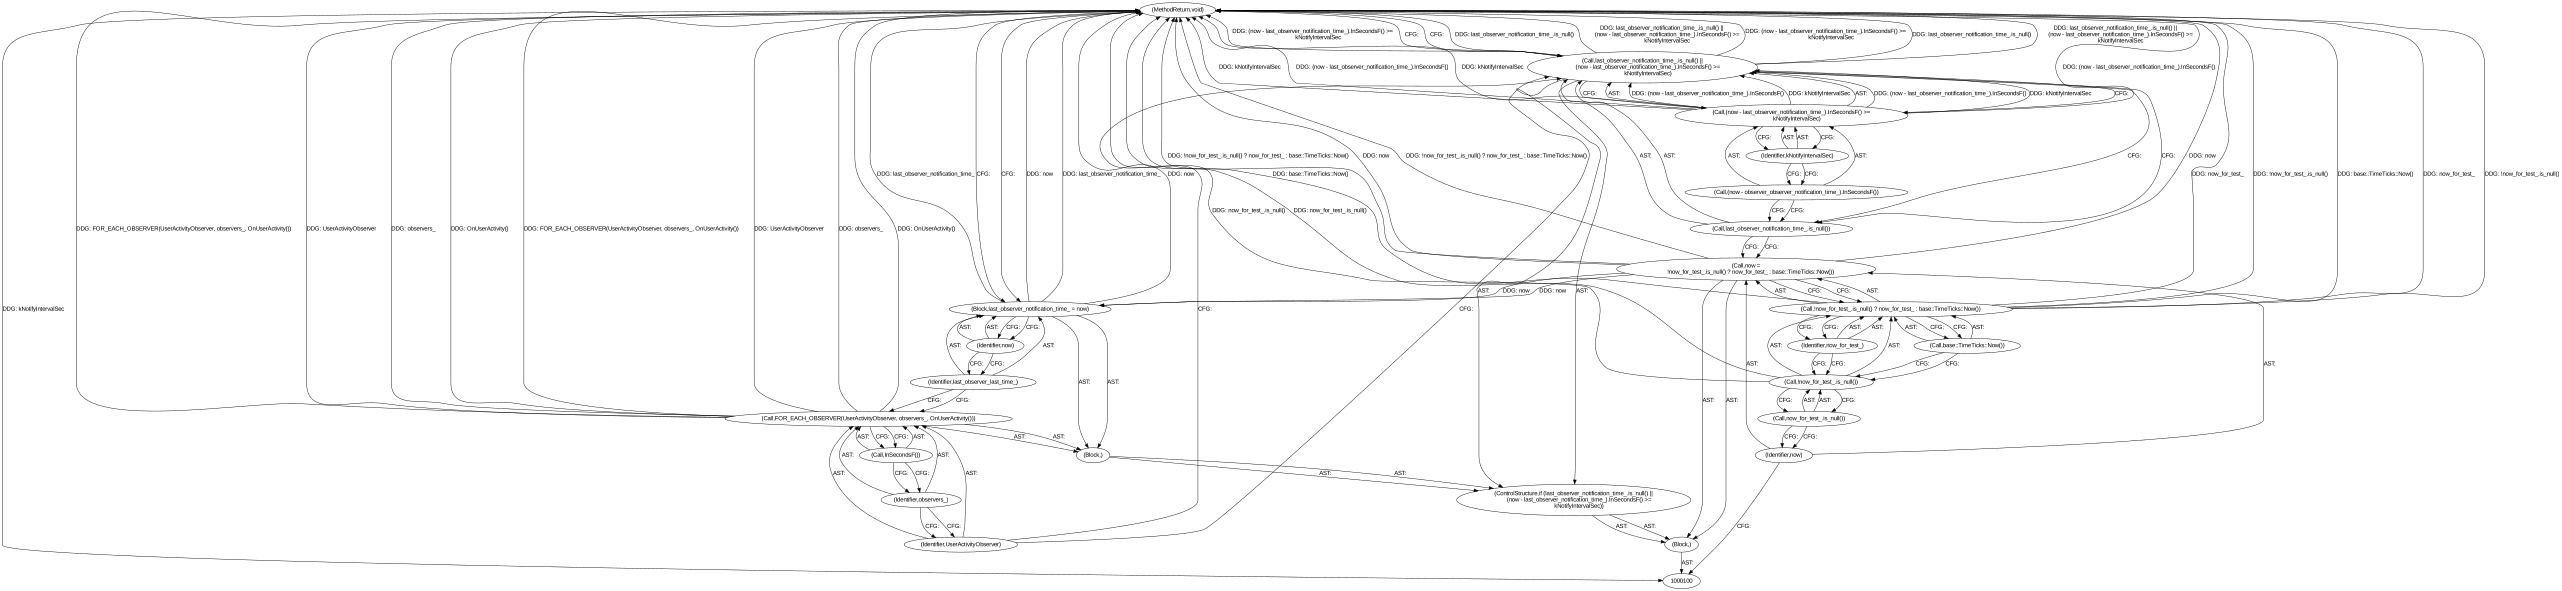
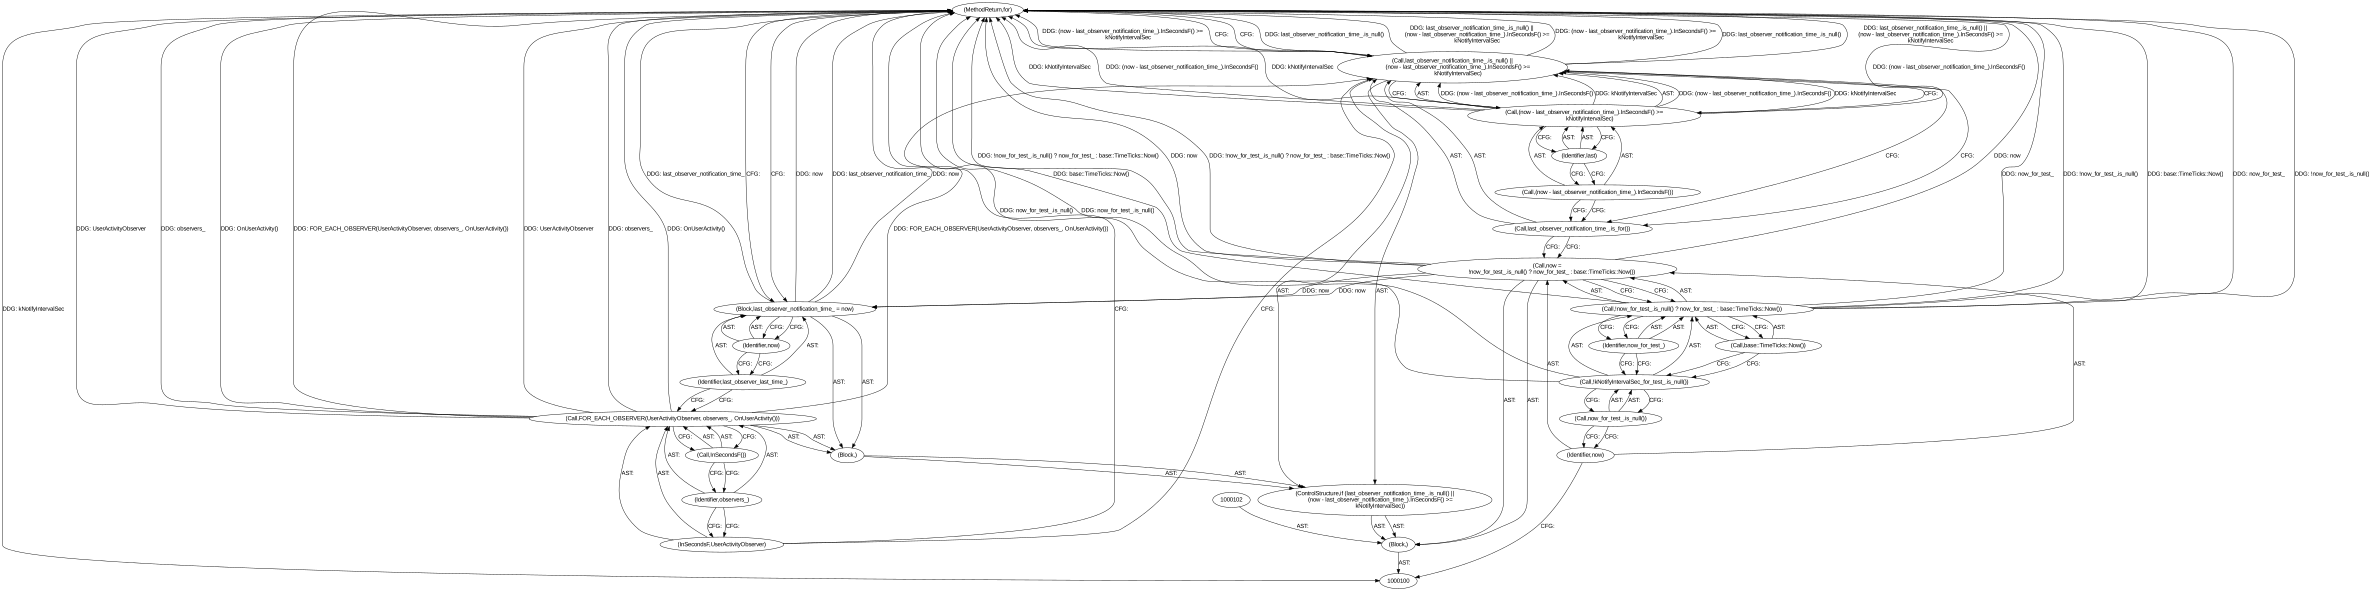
  digraph {
    fontname="Liberation Sans"
    node [fontname="Liberation Sans"]
    edge [fontname="Liberation Sans"]
-   n1 [label="(MethodReturn,void)"]
+   n1 [label="(MethodReturn,for)"]
    n2 [label="(Call,last_observer_notification_time_.is_null() ||\n       (now - last_observer_notification_time_).InSecondsF() >=\n       kNotifyIntervalSec)"]
    n3 [label="(Block,last_observer_notification_time_ = now)"]
    1000100
    n5 [label="(ControlStructure,if (last_observer_notification_time_.is_null() ||\n       (now - last_observer_notification_time_).InSecondsF() >=\n       kNotifyIntervalSec))"]
-   n6 [label="(Call,last_observer_notification_time_.is_null())"]
+   n6 [label="(Call,last_observer_notification_time_.is_for())"]
    n7 [label="(Call,(now - last_observer_notification_time_).InSecondsF() >=\n       kNotifyIntervalSec)"]
    n8 [label="(Block,)"]
    n9 [label="(Identifier,now)"]
    n10 [label="(Block,)"]
    n11 [label="(Call,now =\n      !now_for_test_.is_null() ? now_for_test_ : base::TimeTicks::Now())"]
    n12 [label="(Call,!now_for_test_.is_null() ? now_for_test_ : base::TimeTicks::Now())"]
    n13 [label="(Identifier,now_for_test_)"]
    n14 [label="(Call,base::TimeTicks::Now())"]
    n15 [label="(Identifier,now)"]
-   n16 [label="(Call,!now_for_test_.is_null())"]
+   n16 [label="(Call,!kNotifyIntervalSec_for_test_.is_null())"]
    n17 [label="(Call,now_for_test_.is_null())"]
-   n18 [label="(Identifier,kNotifyIntervalSec)"]
-   n19 [label="(Call,(now - observer_observer_notification_time_).InSecondsF())"]
-   n20 [label="(Identifier,UserActivityObserver)"]
+   n18 [label="(Identifier,last)"]
+   n19 [label="(Call,(now - last_observer_notification_time_).InSecondsF())"]
+   n20 [label="(InSecondsF,UserActivityObserver)"]
    n21 [label="(Call,FOR_EACH_OBSERVER(UserActivityObserver, observers_, OnUserActivity()))"]
    n22 [label="(Call,InSecondsF())"]
    n23 [label="(Identifier,observers_)"]
    n24 [label="(Identifier,last_observer_last_time_)"]
+   1000102
    n1 -> n2 [label="CFG: "]
    n1 -> n2 [label="CFG: "]
    n1 -> n3 [label="CFG: "]
    n1 -> n3 [label="CFG: "]
    n1 -> 1000100 [label="DDG: kNotifyIntervalSec"]
    n2 -> n1 [label="DDG: last_observer_notification_time_.is_null()"]
    n2 -> n1 [label="DDG: last_observer_notification_time_.is_null() ||\n       (now - last_observer_notification_time_).InSecondsF() >=\n       kNotifyIntervalSec"]
    n2 -> n1 [label="DDG: (now - last_observer_notification_time_).InSecondsF() >=\n       kNotifyIntervalSec"]
    n2 -> n1 [label="DDG: last_observer_notification_time_.is_null()"]
    n2 -> n1 [label="DDG: last_observer_notification_time_.is_null() ||\n       (now - last_observer_notification_time_).InSecondsF() >=\n       kNotifyIntervalSec"]
    n2 -> n1 [label="DDG: (now - last_observer_notification_time_).InSecondsF() >=\n       kNotifyIntervalSec"]
    n2 -> n5 [label="AST: "]
    n2 -> n5 [label="AST: "]
    n2 -> n6 [label="CFG: "]
    n2 -> n6 [label="CFG: "]
    n2 -> n7 [label="CFG: "]
    n2 -> n7 [label="CFG: "]
    n3 -> n1 [label="DDG: now"]
    n3 -> n1 [label="DDG: last_observer_notification_time_"]
    n3 -> n1 [label="DDG: now"]
    n3 -> n1 [label="DDG: last_observer_notification_time_"]
    n3 -> n8 [label="AST: "]
    n3 -> n8 [label="AST: "]
    n3 -> n9 [label="CFG: "]
    n3 -> n9 [label="CFG: "]
    n5 -> n10 [label="AST: "]
    n5 -> n10 [label="AST: "]
    n6 -> n2 [label="AST: "]
    n6 -> n2 [label="AST: "]
    n6 -> n11 [label="CFG: "]
    n6 -> n11 [label="CFG: "]
    n7 -> n1 [label="DDG: (now - last_observer_notification_time_).InSecondsF()"]
    n7 -> n1 [label="DDG: kNotifyIntervalSec"]
    n7 -> n1 [label="DDG: (now - last_observer_notification_time_).InSecondsF()"]
    n7 -> n1 [label="DDG: kNotifyIntervalSec"]
    n7 -> n2 [label="AST: "]
    n7 -> n2 [label="DDG: (now - last_observer_notification_time_).InSecondsF()"]
    n7 -> n2 [label="DDG: kNotifyIntervalSec"]
    n7 -> n2 [label="AST: "]
    n7 -> n2 [label="DDG: (now - last_observer_notification_time_).InSecondsF()"]
    n7 -> n2 [label="DDG: kNotifyIntervalSec"]
    n7 -> n18 [label="CFG: "]
    n7 -> n18 [label="CFG: "]
    n8 -> n5 [label="AST: "]
    n8 -> n5 [label="AST: "]
    n9 -> n3 [label="AST: "]
    n9 -> n3 [label="AST: "]
    n9 -> n24 [label="CFG: "]
    n9 -> n24 [label="CFG: "]
    n10 -> 1000100 [label="AST: "]
    n11 -> n1 [label="DDG: now"]
    n11 -> n1 [label="DDG: !now_for_test_.is_null() ? now_for_test_ : base::TimeTicks::Now()"]
    n11 -> n1 [label="DDG: now"]
    n11 -> n1 [label="DDG: !now_for_test_.is_null() ? now_for_test_ : base::TimeTicks::Now()"]
    n11 -> n3 [label="DDG: now"]
    n11 -> n3 [label="DDG: now"]
    n11 -> n10 [label="AST: "]
    n11 -> n10 [label="AST: "]
    n11 -> n12 [label="CFG: "]
    n11 -> n12 [label="CFG: "]
    n12 -> n1 [label="DDG: now_for_test_"]
    n12 -> n1 [label="DDG: !now_for_test_.is_null()"]
    n12 -> n1 [label="DDG: base::TimeTicks::Now()"]
    n12 -> n1 [label="DDG: now_for_test_"]
    n12 -> n1 [label="DDG: !now_for_test_.is_null()"]
    n12 -> n1 [label="DDG: base::TimeTicks::Now()"]
    n12 -> n11 [label="AST: "]
    n12 -> n11 [label="AST: "]
    n12 -> n13 [label="CFG: "]
    n12 -> n13 [label="CFG: "]
    n12 -> n14 [label="CFG: "]
    n12 -> n14 [label="CFG: "]
    n13 -> n12 [label="AST: "]
    n13 -> n12 [label="AST: "]
    n13 -> n16 [label="CFG: "]
    n13 -> n16 [label="CFG: "]
    n14 -> n12 [label="AST: "]
    n14 -> n12 [label="AST: "]
    n14 -> n16 [label="CFG: "]
    n14 -> n16 [label="CFG: "]
    n15 -> 1000100 [label="CFG: "]
    n15 -> n11 [label="AST: "]
    n15 -> n11 [label="AST: "]
    n16 -> n1 [label="DDG: now_for_test_.is_null()"]
    n16 -> n1 [label="DDG: now_for_test_.is_null()"]
    n16 -> n12 [label="AST: "]
    n16 -> n12 [label="AST: "]
    n16 -> n17 [label="CFG: "]
    n16 -> n17 [label="CFG: "]
    n17 -> n15 [label="CFG: "]
    n17 -> n15 [label="CFG: "]
    n17 -> n16 [label="AST: "]
    n17 -> n16 [label="AST: "]
    n18 -> n7 [label="AST: "]
    n18 -> n7 [label="AST: "]
    n18 -> n19 [label="CFG: "]
    n18 -> n19 [label="CFG: "]
    n19 -> n6 [label="CFG: "]
    n19 -> n6 [label="CFG: "]
    n19 -> n7 [label="AST: "]
    n19 -> n7 [label="AST: "]
    n20 -> n2 [label="CFG: "]
    n20 -> n2 [label="CFG: "]
    n20 -> n21 [label="AST: "]
    n20 -> n21 [label="AST: "]
    n21 -> n1 [label="DDG: FOR_EACH_OBSERVER(UserActivityObserver, observers_, OnUserActivity())"]
    n21 -> n1 [label="DDG: UserActivityObserver"]
    n21 -> n1 [label="DDG: observers_"]
    n21 -> n1 [label="DDG: OnUserActivity()"]
    n21 -> n1 [label="DDG: FOR_EACH_OBSERVER(UserActivityObserver, observers_, OnUserActivity())"]
    n21 -> n1 [label="DDG: UserActivityObserver"]
    n21 -> n1 [label="DDG: observers_"]
    n21 -> n1 [label="DDG: OnUserActivity()"]
    n21 -> n8 [label="AST: "]
    n21 -> n8 [label="AST: "]
    n21 -> n22 [label="CFG: "]
    n21 -> n22 [label="CFG: "]
    n22 -> n21 [label="AST: "]
    n22 -> n21 [label="AST: "]
    n22 -> n23 [label="CFG: "]
    n22 -> n23 [label="CFG: "]
    n23 -> n20 [label="CFG: "]
    n23 -> n20 [label="CFG: "]
    n23 -> n21 [label="AST: "]
    n23 -> n21 [label="AST: "]
    n24 -> n3 [label="AST: "]
    n24 -> n3 [label="AST: "]
    n24 -> n21 [label="CFG: "]
    n24 -> n21 [label="CFG: "]
+   1000102 -> n10 [label="AST: "]
  }
